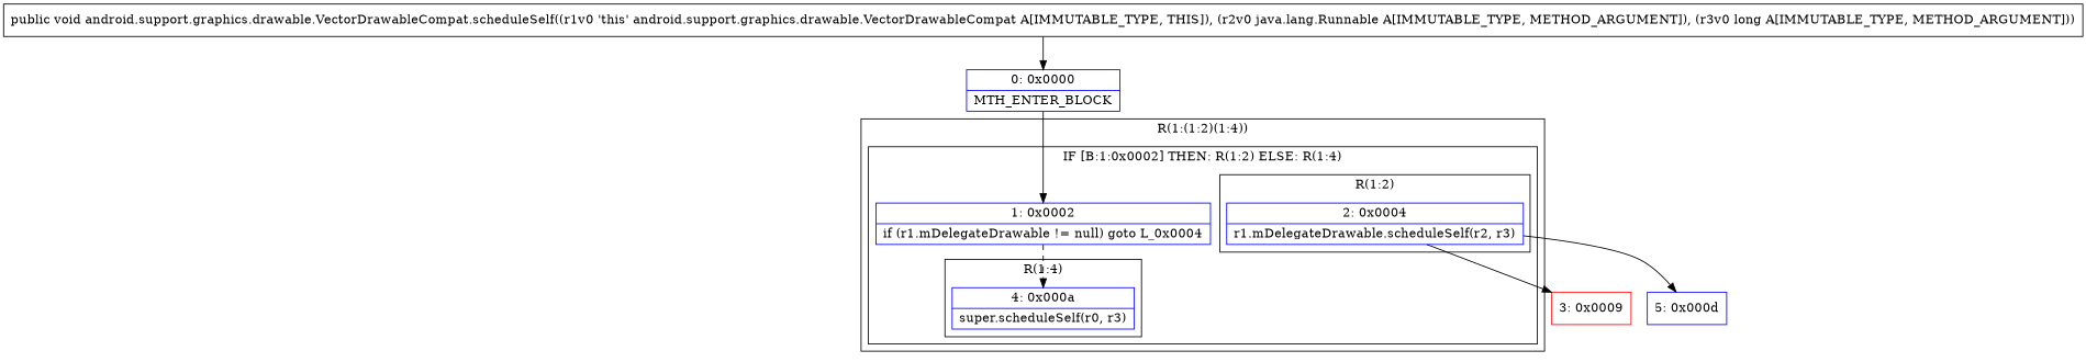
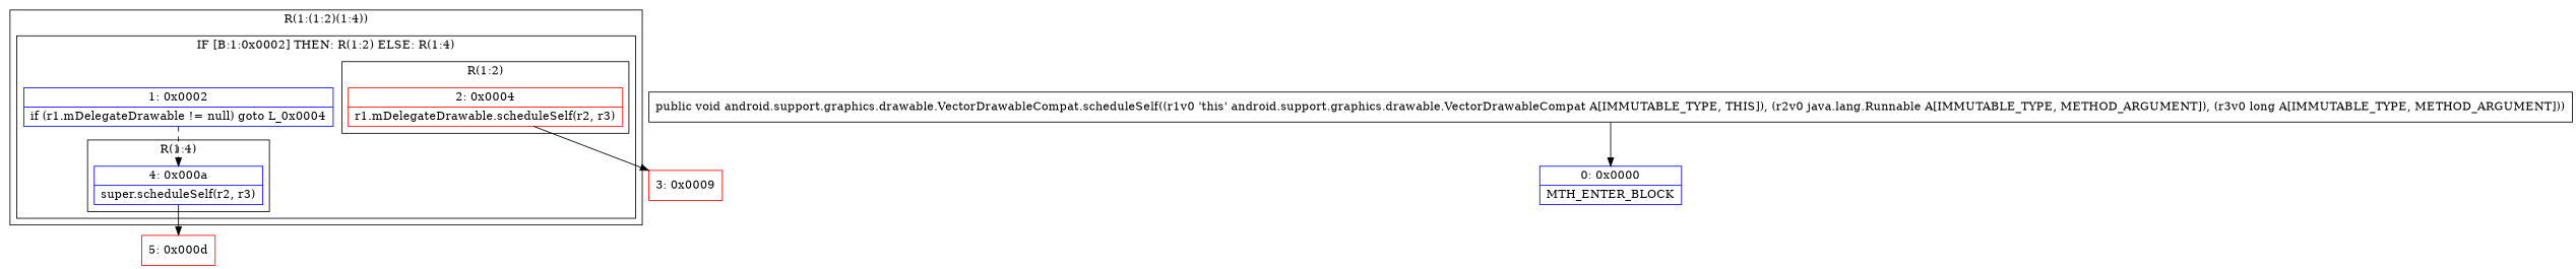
  digraph {
    node [color=blue shape=record]
-   n1 [label="{2\:\ 0x0004|r1.mDelegateDrawable.scheduleSelf(r2, r3)\l}"]
-   n2 [label="{4\:\ 0x000a|super.scheduleSelf(r0, r3)\l}"]
+   n1 [color=red label="{2\:\ 0x0004|r1.mDelegateDrawable.scheduleSelf(r2, r3)\l}"]
+   n2 [label="{4\:\ 0x000a|super.scheduleSelf(r2, r3)\l}"]
    n3 [label="{1\:\ 0x0002|if (r1.mDelegateDrawable != null) goto L_0x0004\l}"]
    n4 [color=red label="{3\:\ 0x0009}"]
-   n5 [label="{5\:\ 0x000d}"]
+   n5 [color=red label="{5\:\ 0x000d}"]
    n6 [label="{0\:\ 0x0000|MTH_ENTER_BLOCK\l}"]
    n7 [label="{public void android.support.graphics.drawable.VectorDrawableCompat.scheduleSelf((r1v0 'this' android.support.graphics.drawable.VectorDrawableCompat A[IMMUTABLE_TYPE, THIS]), (r2v0 java.lang.Runnable A[IMMUTABLE_TYPE, METHOD_ARGUMENT]), (r3v0 long A[IMMUTABLE_TYPE, METHOD_ARGUMENT])) }" color=""]
    subgraph cluster_1 {
      label="R(1:(1:2)(1:4))"
      subgraph cluster_2 {
        label="IF [B:1:0x0002] THEN: R(1:2) ELSE: R(1:4)"
        n3
        subgraph cluster_3 {
          label="R(1:2)"
          n1
        }
        subgraph cluster_4 {
          label="R(1:4)"
          n2
        }
      }
    }
    n1 -> n4
-   n1 -> n5
+   n2 -> n5
    n3 -> n2 [style=dashed]
-   n6 -> n3
    n7 -> n6
  }
